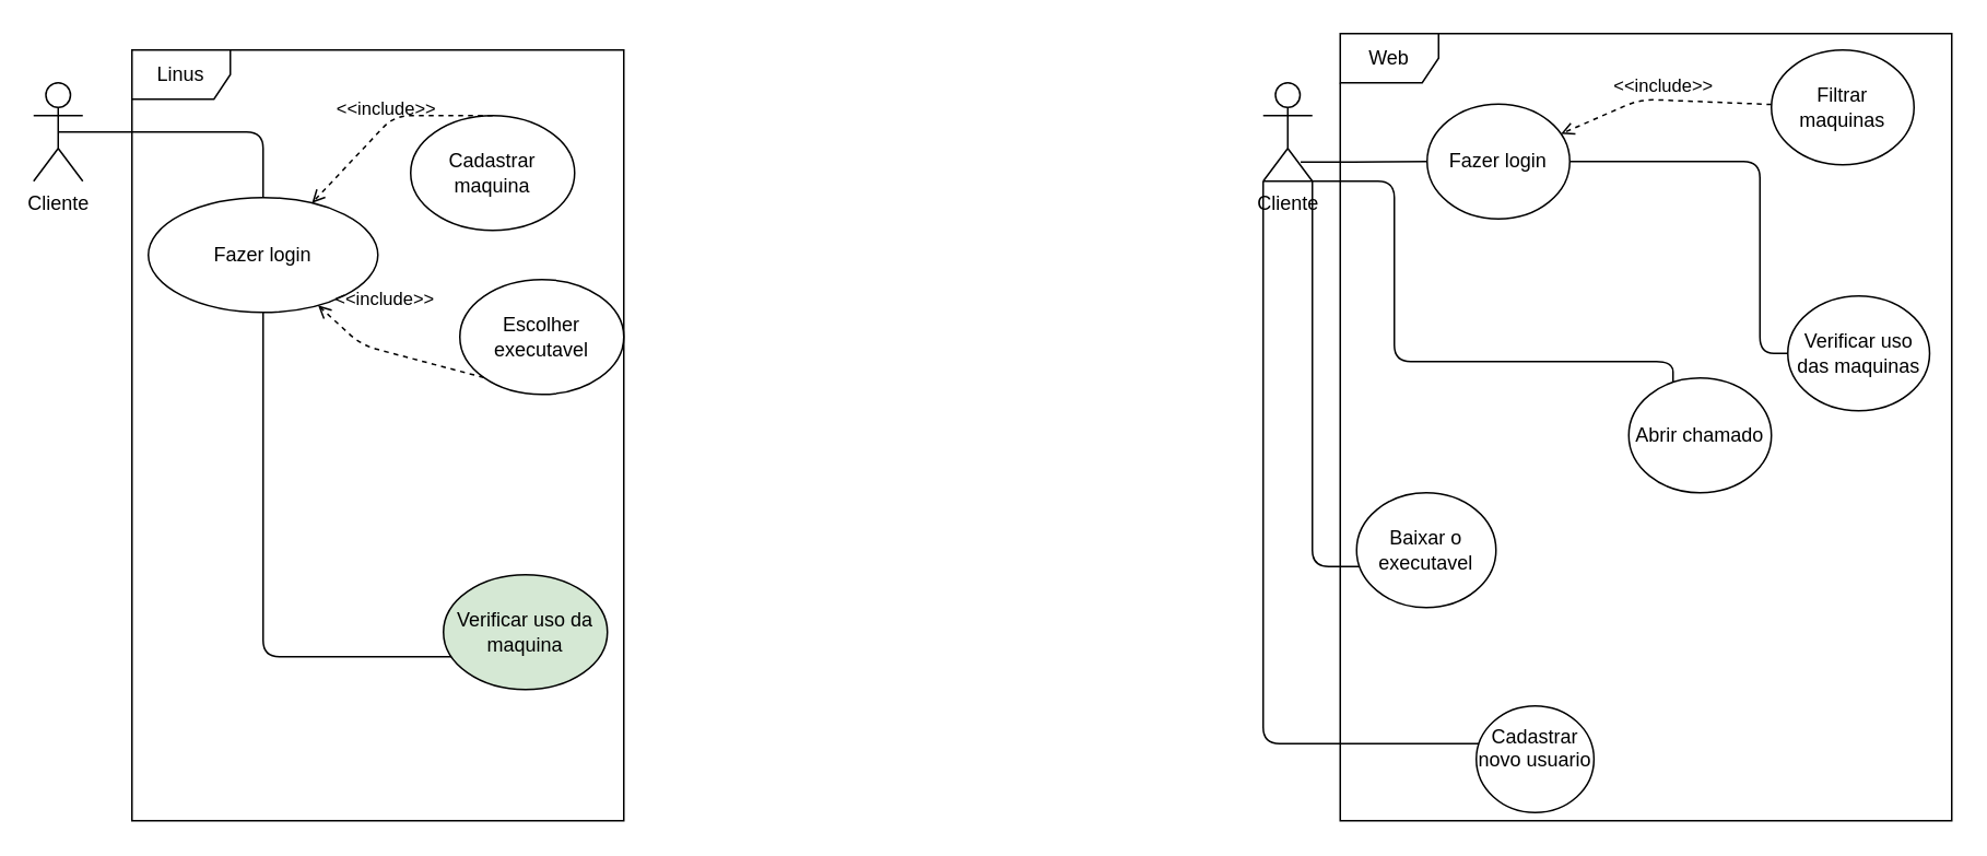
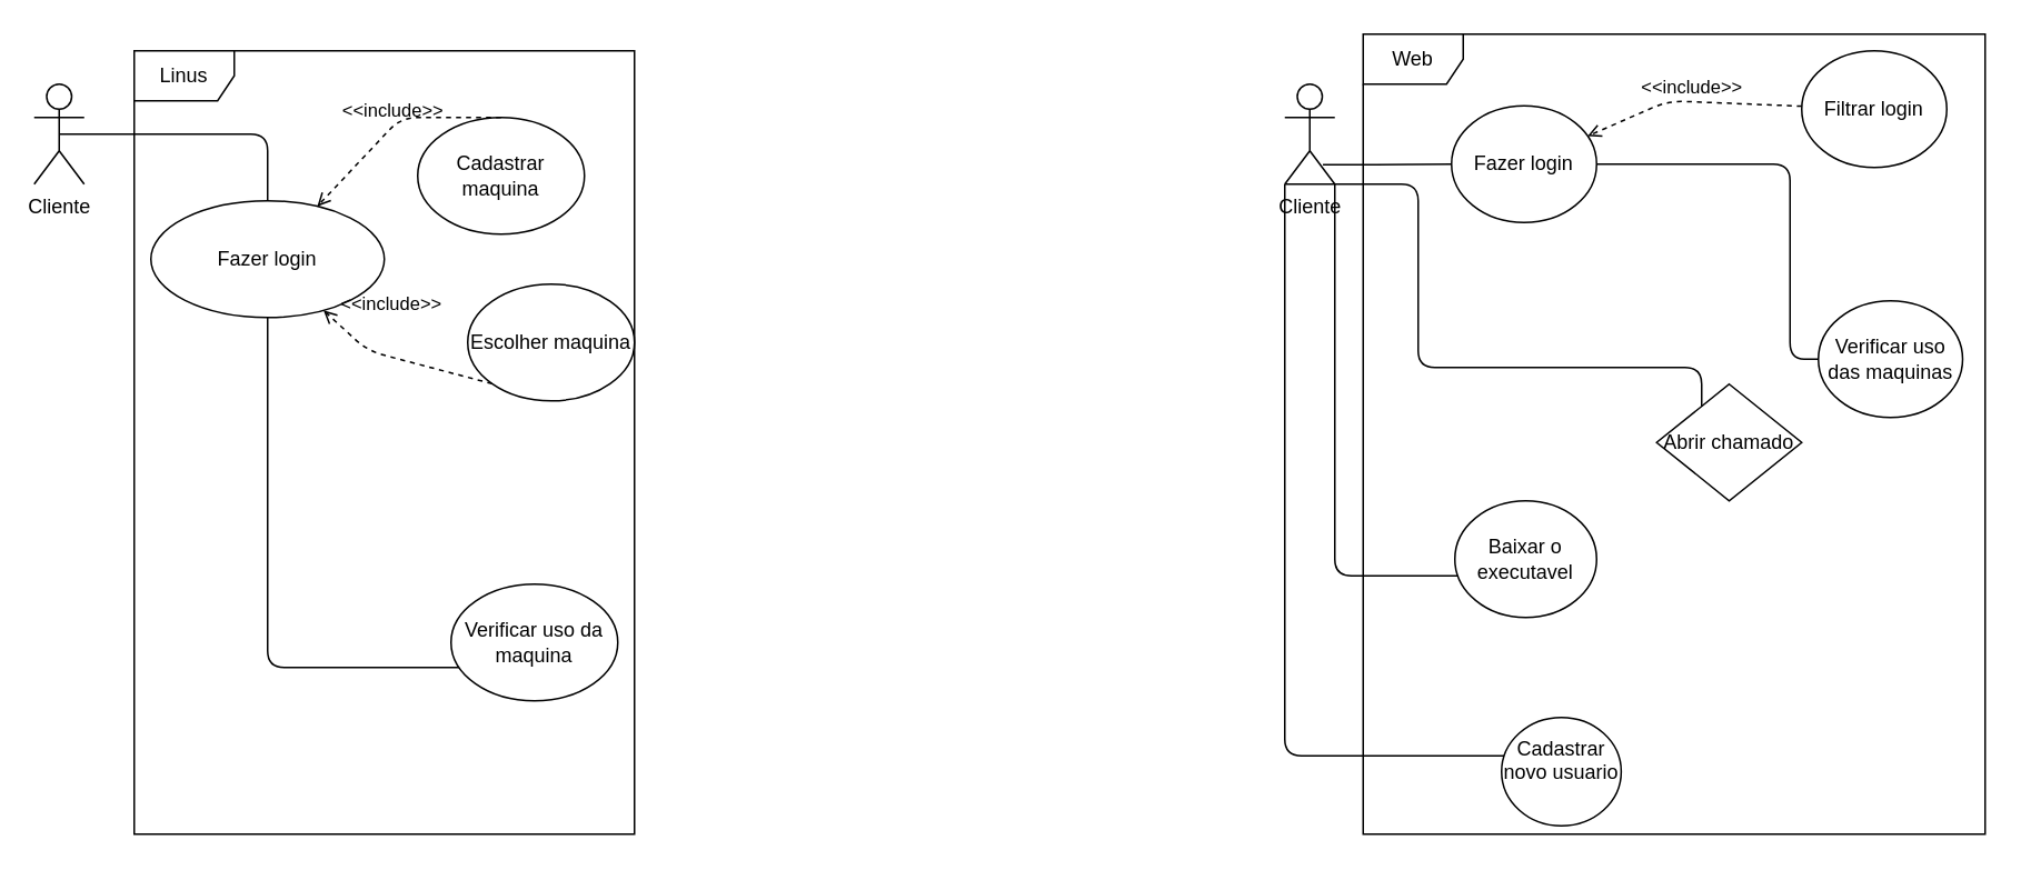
  <mxCell id="0" />
  <mxCell id="1" parent="0" />
  <mxCell id="2" value="Linus" style="shape=umlFrame;whiteSpace=wrap;html=1;" vertex="1" parent="1"><mxGeometry x="80" y="30" width="300" height="470" as="geometry" /></mxCell>
  <mxCell id="3" value="Cadastrar maquina" style="ellipse;whiteSpace=wrap;html=1;" vertex="1" parent="1"><mxGeometry x="250" y="70" width="100" height="70" as="geometry" /></mxCell>
  <mxCell id="4" value="Cliente" style="shape=umlActor;verticalLabelPosition=bottom;verticalAlign=top;html=1;" vertex="1" parent="1"><mxGeometry x="20" y="50" width="30" height="60" as="geometry" /></mxCell>
- <mxCell id="5" value="&lt;div&gt;Verificar uso da&lt;/div&gt;&lt;div&gt;maquina&lt;/div&gt;" style="ellipse;whiteSpace=wrap;html=1;fillColor=#d5e8d4;" vertex="1" parent="1"><mxGeometry x="270" y="350" width="100" height="70" as="geometry" /></mxCell>
+ <mxCell id="5" value="&lt;div&gt;Verificar uso da&lt;/div&gt;&lt;div&gt;maquina&lt;/div&gt;" style="ellipse;whiteSpace=wrap;html=1;" vertex="1" parent="1"><mxGeometry x="270" y="350" width="100" height="70" as="geometry" /></mxCell>
  <mxCell id="6" value="Fazer login" style="ellipse;whiteSpace=wrap;html=1;" vertex="1" parent="1"><mxGeometry x="90" y="120" width="140" height="70" as="geometry" /></mxCell>
  <mxCell id="7" value="&amp;lt;&amp;lt;include&amp;gt;&amp;gt;" style="edgeStyle=none;html=1;endArrow=open;verticalAlign=bottom;dashed=1;labelBackgroundColor=none;exitX=0.5;exitY=0;exitDx=0;exitDy=0;" edge="1" parent="1" source="3" target="6"><mxGeometry width="160" relative="1" as="geometry"><mxPoint x="210" y="170" as="sourcePoint" /><mxPoint x="370" y="170" as="targetPoint" /><Array as="points"><mxPoint x="240" y="70" /></Array></mxGeometry></mxCell>
- <mxCell id="8" value="Escolher executavel" style="ellipse;whiteSpace=wrap;html=1;" vertex="1" parent="1"><mxGeometry x="280" y="170" width="100" height="70" as="geometry" /></mxCell>
+ <mxCell id="8" value="Escolher maquina" style="ellipse;whiteSpace=wrap;html=1;" vertex="1" parent="1"><mxGeometry x="280" y="170" width="100" height="70" as="geometry" /></mxCell>
  <mxCell id="9" value="&amp;lt;&amp;lt;include&amp;gt;&amp;gt;" style="edgeStyle=none;html=1;endArrow=open;verticalAlign=bottom;dashed=1;labelBackgroundColor=none;exitX=0;exitY=1;exitDx=0;exitDy=0;" edge="1" parent="1" source="8" target="6"><mxGeometry x="0.225" y="-22" width="160" relative="1" as="geometry"><mxPoint x="100" y="290" as="sourcePoint" /><mxPoint x="260" y="290" as="targetPoint" /><Array as="points"><mxPoint x="220" y="210" /></Array><mxPoint as="offset" /></mxGeometry></mxCell>
  <mxCell id="10" value="Cliente" style="shape=umlActor;verticalLabelPosition=bottom;verticalAlign=top;html=1;" vertex="1" parent="1"><mxGeometry x="770" y="50" width="30" height="60" as="geometry" /></mxCell>
  <mxCell id="11" value="" style="endArrow=none;html=1;edgeStyle=orthogonalEdgeStyle;" edge="1" parent="1" source="6" target="5"><mxGeometry relative="1" as="geometry"><mxPoint x="160" y="340" as="sourcePoint" /><mxPoint x="320" y="340" as="targetPoint" /><Array as="points"><mxPoint x="160" y="400" /></Array></mxGeometry></mxCell>
  <mxCell id="12" value="" style="endArrow=none;html=1;edgeStyle=orthogonalEdgeStyle;exitX=0.5;exitY=0.5;exitDx=0;exitDy=0;exitPerimeter=0;" edge="1" parent="1" source="4" target="6"><mxGeometry relative="1" as="geometry"><mxPoint x="13.25" y="100" as="sourcePoint" /><mxPoint x="80.004" y="310" as="targetPoint" /><Array as="points"><mxPoint x="160" y="80" /></Array></mxGeometry></mxCell>
  <mxCell id="13" value="Web" style="shape=umlFrame;whiteSpace=wrap;html=1;" vertex="1" parent="1"><mxGeometry x="817" width="373" height="480" as="geometry" y="20" /></mxCell>
- <mxCell id="14" value="Baixar o executavel" style="ellipse;whiteSpace=wrap;html=1;" vertex="1" parent="1"><mxGeometry x="827" y="300" width="85" height="70" as="geometry" /></mxCell>
+ <mxCell id="14" value="Baixar o executavel" style="ellipse;whiteSpace=wrap;html=1;" vertex="1" parent="1"><mxGeometry x="872" y="300" width="85" height="70" as="geometry" /></mxCell>
  <mxCell id="15" value="Verificar uso das maquinas" style="ellipse;whiteSpace=wrap;html=1;" vertex="1" parent="1"><mxGeometry x="1090" y="180" width="86.5" height="70" as="geometry" /></mxCell>
- <mxCell id="16" value="Filtrar maquinas" style="ellipse;whiteSpace=wrap;html=1;" vertex="1" parent="1"><mxGeometry x="1080" y="30" width="87" height="70" as="geometry" /></mxCell>
+ <mxCell id="16" value="Filtrar login" style="ellipse;whiteSpace=wrap;html=1;" vertex="1" parent="1"><mxGeometry x="1080" y="30" width="87" height="70" as="geometry" /></mxCell>
  <mxCell id="17" value="&lt;div&gt;Cadastrar novo usuario&lt;/div&gt;&lt;div&gt;&lt;br&gt;&lt;/div&gt;" style="ellipse;whiteSpace=wrap;html=1;" vertex="1" parent="1"><mxGeometry x="900" y="430" width="71.75" height="65" as="geometry" /></mxCell>
- <mxCell id="18" value="Abrir chamado" style="ellipse;whiteSpace=wrap;html=1;" vertex="1" parent="1"><mxGeometry x="993" y="230" width="87" height="70" as="geometry" /></mxCell>
+ <mxCell id="18" value="Abrir chamado" style="rhombus;whiteSpace=wrap;html=1;" vertex="1" parent="1"><mxGeometry x="993" y="230" width="87" height="70" as="geometry" /></mxCell>
  <mxCell id="19" value="Fazer login" style="ellipse;whiteSpace=wrap;html=1;" vertex="1" parent="1"><mxGeometry x="870" y="63" width="87" height="70" as="geometry" /></mxCell>
  <mxCell id="20" value="" style="endArrow=none;html=1;edgeStyle=orthogonalEdgeStyle;exitX=0.762;exitY=0.805;exitDx=0;exitDy=0;exitPerimeter=0;" edge="1" parent="1" source="10" target="19"><mxGeometry relative="1" as="geometry"><mxPoint x="810" y="110" as="sourcePoint" /><mxPoint x="935" y="150" as="targetPoint" /><Array as="points" /></mxGeometry></mxCell>
  <mxCell id="21" value="" style="endArrow=none;html=1;edgeStyle=orthogonalEdgeStyle;" edge="1" parent="1" source="19" target="15"><mxGeometry relative="1" as="geometry"><mxPoint x="900" y="430" as="sourcePoint" /><mxPoint x="1060" y="430" as="targetPoint" /><Array as="points"><mxPoint x="1073" y="98" /></Array></mxGeometry></mxCell>
  <mxCell id="22" value="&amp;lt;&amp;lt;include&amp;gt;&amp;gt;" style="edgeStyle=none;html=1;endArrow=open;verticalAlign=bottom;dashed=1;labelBackgroundColor=none;" edge="1" parent="1" source="16" target="19"><mxGeometry width="160" relative="1" as="geometry"><mxPoint x="1010" y="130" as="sourcePoint" /><mxPoint x="1170" y="130" as="targetPoint" /><Array as="points"><mxPoint x="1000" y="60" /></Array></mxGeometry></mxCell>
  <mxCell id="23" value="" style="endArrow=none;html=1;edgeStyle=orthogonalEdgeStyle;" edge="1" parent="1" source="10" target="17"><mxGeometry relative="1" as="geometry"><mxPoint x="820" y="170" as="sourcePoint" /><mxPoint x="980" y="170" as="targetPoint" /><Array as="points"><mxPoint x="770" y="453" /></Array></mxGeometry></mxCell>
  <mxCell id="24" value="" style="endArrow=none;html=1;edgeStyle=orthogonalEdgeStyle;" edge="1" parent="1" source="10" target="14"><mxGeometry relative="1" as="geometry"><mxPoint x="850" y="210" as="sourcePoint" /><mxPoint x="1010" y="210" as="targetPoint" /><Array as="points"><mxPoint x="800" y="345" /></Array></mxGeometry></mxCell>
  <mxCell id="25" value="" style="endArrow=none;html=1;edgeStyle=orthogonalEdgeStyle;exitX=0;exitY=1;exitDx=0;exitDy=0;exitPerimeter=0;" edge="1" parent="1" source="10" target="18"><mxGeometry relative="1" as="geometry"><mxPoint x="830" y="160" as="sourcePoint" /><mxPoint x="990" y="160" as="targetPoint" /><Array as="points"><mxPoint x="850" y="110" /><mxPoint x="850" y="220" /><mxPoint x="1020" y="220" /></Array></mxGeometry></mxCell>
